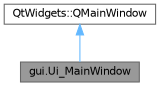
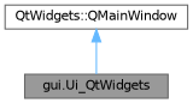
  digraph {
    node [color=gray40 fontname=Helvetica fontsize=10 shape=box style=filled]
-   n1 [fillcolor=grey60 fontcolor=black height=0.2 label="gui.Ui_MainWindow" width=0.4]
+   n1 [fillcolor=grey60 fontcolor=black height=0.2 label="gui.Ui_QtWidgets" width=0.4]
    n2 [fillcolor=white height=0.2 label="QtWidgets::QMainWindow" width=0.4]
    n2 -> n1 [color=steelblue1 dir=back fontname=Helvetica fontsize=10 labelfontname=Helvetica labelfontsize=10 style=solid]
  }
